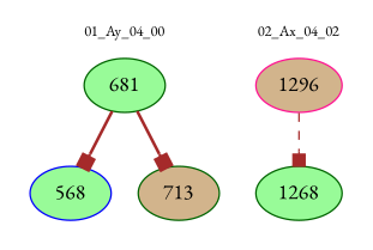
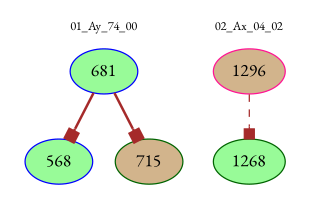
  digraph {
    fontname="EB Garamond"
    node [color=blue fillcolor=palegreen fontname="EB Garamond" style=filled]
    edge [arrowhead=box color=brown fontname="EB Garamond" style=bold]
-   n1 [color=darkgreen label=681]
+   n1 [label=681]
    n2 [label=568]
-   n3 [color=darkgreen fillcolor=tan label=713]
+   n3 [color=darkgreen fillcolor=tan label=715]
    n4 [color=deeppink fillcolor=tan label=1296]
    n5 [color=darkgreen label=1268]
    subgraph cluster_1 {
      color=white
      fontsize=10
-     label="01_Ay_04_00"
+     label="01_Ay_74_00"
      n1
      n2
      n3
    }
    subgraph cluster_2 {
      color=white
      fontsize=10
      label="02_Ax_04_02"
      n4
      n5
    }
    n1 -> n2
    n1 -> n3
    n4 -> n5 [style=dashed]
  }
